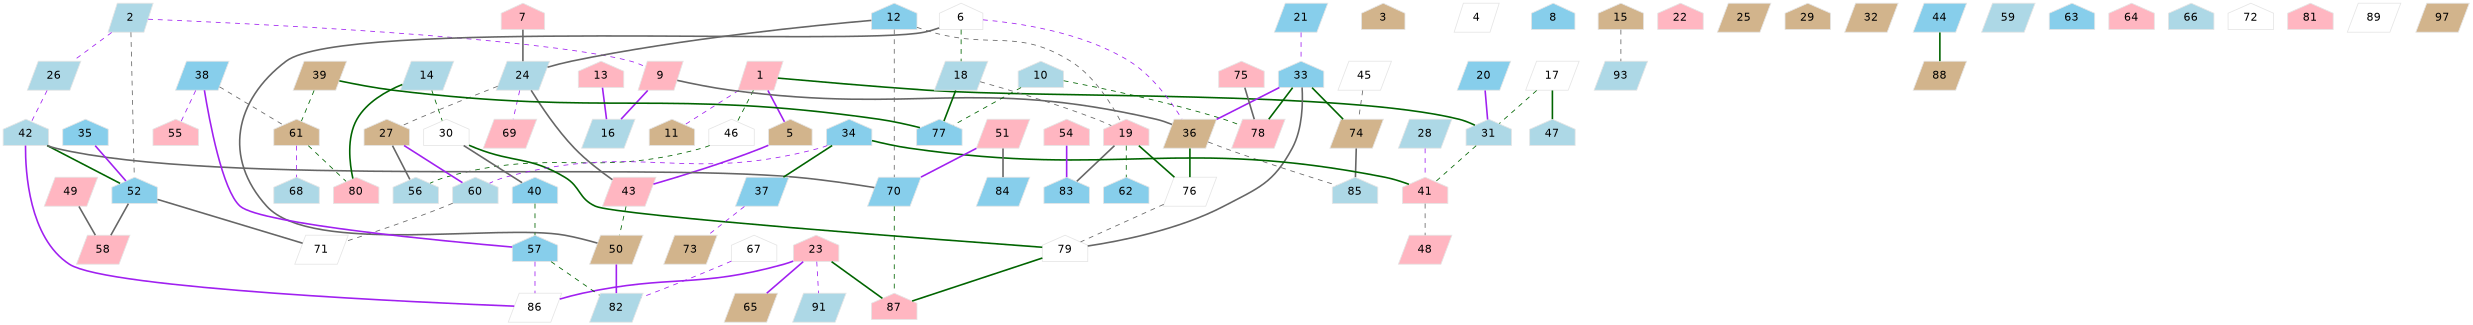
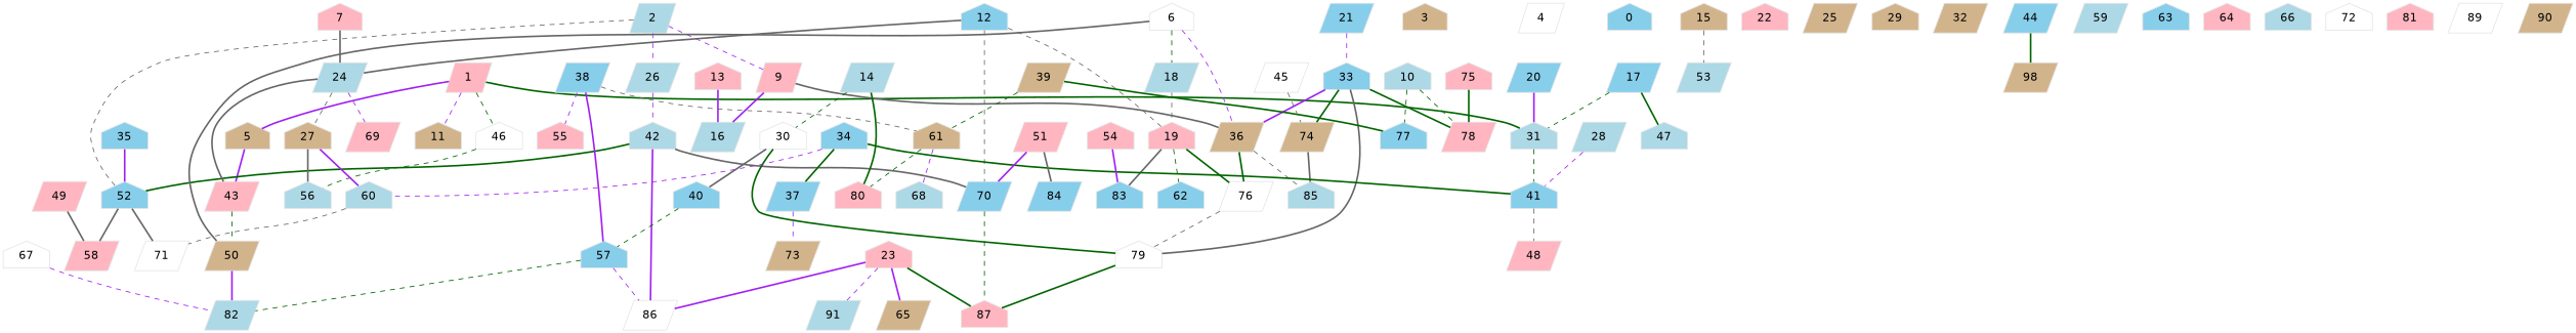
  graph {
    fontname="DejaVu Sans"
    node [color=gray90 fillcolor=lightpink fontname="DejaVu Sans" shape=house style=filled]
    edge [color=darkgreen fontname="DejaVu Sans" style=bold]
    1 [shape=parallelogram]
    5 [fillcolor=tan]
    11 [fillcolor=tan]
    31 [fillcolor=lightblue]
    46 [fillcolor=white]
    43 [shape=parallelogram]
-   41
+   41 [fillcolor=skyblue]
    56 [fillcolor=lightblue]
    2 [fillcolor=lightblue shape=parallelogram]
    9 [shape=parallelogram]
    26 [fillcolor=lightblue shape=parallelogram]
    52 [fillcolor=skyblue]
    36 [fillcolor=tan shape=parallelogram]
    16 [fillcolor=lightblue shape=parallelogram]
    42 [fillcolor=lightblue]
    58 [shape=parallelogram]
    71 [fillcolor=white shape=parallelogram]
    3 [fillcolor=tan]
    4 [fillcolor=white shape=parallelogram]
    50 [fillcolor=tan shape=parallelogram]
    6 [fillcolor=white]
    18 [fillcolor=lightblue shape=parallelogram]
    77 [fillcolor=skyblue]
    19
    76 [fillcolor=white shape=parallelogram]
    85 [fillcolor=lightblue]
    82 [fillcolor=lightblue shape=parallelogram]
    24 [fillcolor=lightblue shape=parallelogram]
    7
    27 [fillcolor=tan]
    69 [shape=parallelogram]
-   8 [fillcolor=skyblue]
+   8 [fillcolor=skyblue label=0]
    10 [fillcolor=lightblue]
    78 [shape=parallelogram]
    12 [fillcolor=skyblue]
    70 [fillcolor=skyblue shape=parallelogram]
    62 [fillcolor=skyblue]
    83 [fillcolor=skyblue]
    87
    13
    14 [fillcolor=lightblue shape=parallelogram]
    30 [fillcolor=white]
    80
    40 [fillcolor=skyblue]
    79 [fillcolor=white]
    15 [fillcolor=tan]
-   53 [fillcolor=lightblue shape=parallelogram label=93]
-   17 [fillcolor=white shape=parallelogram]
+   53 [fillcolor=lightblue shape=parallelogram]
+   17 [fillcolor=skyblue shape=parallelogram]
    47 [fillcolor=lightblue]
    20 [fillcolor=skyblue shape=parallelogram]
    21 [fillcolor=skyblue shape=parallelogram]
    33 [fillcolor=skyblue]
    74 [fillcolor=tan shape=parallelogram]
    22
    65 [fillcolor=tan shape=parallelogram]
    23
    86 [fillcolor=white shape=parallelogram]
    91 [fillcolor=lightblue shape=parallelogram]
    60 [fillcolor=lightblue]
    25 [fillcolor=tan shape=parallelogram]
    28 [fillcolor=lightblue shape=parallelogram]
    48 [shape=parallelogram]
    29 [fillcolor=tan]
    57 [fillcolor=skyblue]
    32 [fillcolor=tan shape=parallelogram]
    34 [fillcolor=skyblue]
    37 [fillcolor=skyblue shape=parallelogram]
    73 [fillcolor=tan shape=parallelogram]
    35 [fillcolor=skyblue]
    38 [fillcolor=skyblue shape=parallelogram]
    55
    61 [fillcolor=tan]
    68 [fillcolor=lightblue]
    39 [fillcolor=tan shape=parallelogram]
    44 [fillcolor=skyblue shape=parallelogram]
-   88 [fillcolor=tan shape=parallelogram]
+   88 [fillcolor=tan shape=parallelogram label=98]
    45 [fillcolor=white shape=parallelogram]
    49 [shape=parallelogram]
    51 [shape=parallelogram]
    84 [fillcolor=skyblue shape=parallelogram]
    54
    59 [fillcolor=lightblue shape=parallelogram]
    63 [fillcolor=skyblue]
    64
    66 [fillcolor=lightblue]
    67 [fillcolor=white]
    72 [fillcolor=white]
    75
    81
    89 [fillcolor=white shape=parallelogram]
-   90 [fillcolor=tan shape=parallelogram label=97]
+   90 [fillcolor=tan shape=parallelogram]
    1 -- 5 [color=purple]
    1 -- 11 [color=purple style=dashed]
    1 -- 31
    1 -- 46 [style=dashed]
    5 -- 43 [color=purple]
    31 -- 41 [style=dashed]
    46 -- 56 [style=dashed]
    43 -- 50 [style=dashed]
    41 -- 48 [color=gray40 style=dashed]
    2 -- 9 [color=purple style=dashed]
    2 -- 26 [color=purple style=dashed]
    2 -- 52 [color=gray40 style=dashed]
    9 -- 36 [color=gray40]
    9 -- 16 [color=purple]
    26 -- 42 [color=purple style=dashed]
    52 -- 58 [color=gray40]
    52 -- 71 [color=gray40]
    36 -- 76
    36 -- 85 [color=gray40 style=dashed]
    42 -- 52
    42 -- 70 [color=gray40]
    42 -- 86 [color=purple]
    50 -- 82 [color=purple]
    6 -- 36 [color=purple style=dashed]
    6 -- 50 [color=gray40]
    6 -- 18 [style=dashed]
-   18 -- 77
    18 -- 19 [color=gray40 style=dashed]
    19 -- 76
    19 -- 62 [style=dashed]
    19 -- 83 [color=gray40]
    76 -- 79 [color=gray40 style=dashed]
    24 -- 43 [color=gray40]
    24 -- 27 [color=gray40 style=dashed]
    24 -- 69 [color=purple style=dashed]
    7 -- 24 [color=gray40]
    27 -- 56 [color=gray40]
    27 -- 60 [color=purple]
    10 -- 77 [style=dashed]
    10 -- 78 [style=dashed]
    12 -- 19 [color=gray40 style=dashed]
    12 -- 24 [color=gray40]
    12 -- 70 [color=gray40 style=dashed]
    70 -- 87 [style=dashed]
    13 -- 16 [color=purple]
    14 -- 30 [style=dashed]
    14 -- 80
    30 -- 40 [color=gray40]
    30 -- 79
    40 -- 57 [style=dashed]
    79 -- 87
    15 -- 53 [color=gray40 style=dashed]
    17 -- 31 [style=dashed]
    17 -- 47
    20 -- 31 [color=purple]
    21 -- 33 [color=purple style=dashed]
    33 -- 36 [color=purple]
    33 -- 78
    33 -- 79 [color=gray40]
    33 -- 74
    74 -- 85 [color=gray40]
    23 -- 87
    23 -- 65 [color=purple]
    23 -- 86 [color=purple]
    23 -- 91 [color=purple style=dashed]
    60 -- 71 [color=gray40 style=dashed]
    28 -- 41 [color=purple style=dashed]
    57 -- 82 [style=dashed]
    57 -- 86 [color=purple style=dashed]
    34 -- 41
    34 -- 60 [color=purple style=dashed]
    34 -- 37
    37 -- 73 [color=purple style=dashed]
    35 -- 52 [color=purple]
    38 -- 57 [color=purple]
    38 -- 55 [color=purple style=dashed]
    38 -- 61 [color=gray40 style=dashed]
    61 -- 80 [style=dashed]
    61 -- 68 [color=purple style=dashed]
    39 -- 77
    39 -- 61 [style=dashed]
    44 -- 88
    45 -- 74 [color=gray40 style=dashed]
    49 -- 58 [color=gray40]
    51 -- 70 [color=purple]
    51 -- 84 [color=gray40]
    54 -- 83 [color=purple]
    67 -- 82 [color=purple style=dashed]
-   75 -- 78 [color=gray40]
+   75 -- 78
  }
